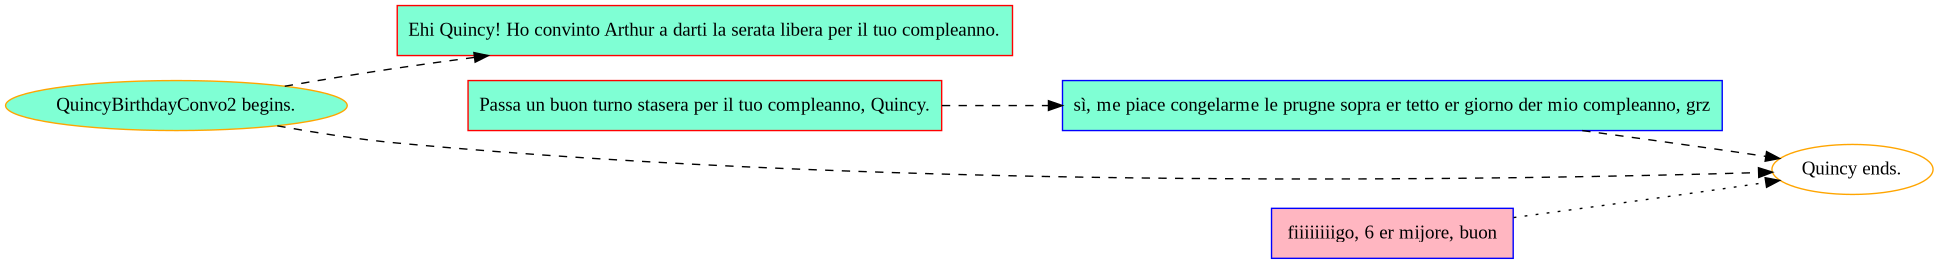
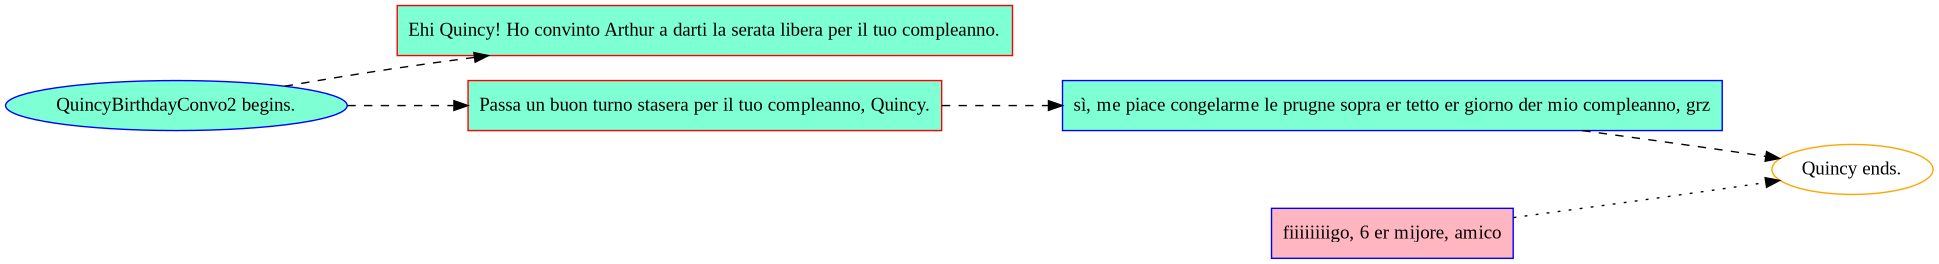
  digraph {
    fontname="Liberation Serif"
    rankdir=LR
    node [color=orange fillcolor=aquamarine fontname="Liberation Serif" style=filled shape=box]
    edge [fontname="Liberation Serif" style=dashed]
-   "QuincyBirthdayConvo2 begins." [shape=""]
+   "QuincyBirthdayConvo2 begins." [color=blue shape=""]
    n2 [color=red label="Ehi Quincy! Ho convinto Arthur a darti la serata libera per il tuo compleanno."]
    n3 [color=red label="Passa un buon turno stasera per il tuo compleanno, Quincy."]
    n4 [color=blue label="sì, me piace congelarme le prugne sopra er tetto er giorno der mio compleanno, grz"]
    n5 [fillcolor=white label="Quincy ends." shape=""]
-   n6 [color=blue fillcolor=lightpink label="fiiiiiiiigo, 6 er mijore, buon"]
+   n6 [color=blue fillcolor=lightpink label="fiiiiiiiigo, 6 er mijore, amico"]
    "QuincyBirthdayConvo2 begins." -> n2
-   "QuincyBirthdayConvo2 begins." -> n5
+   "QuincyBirthdayConvo2 begins." -> n3
    n3 -> n4
    n4 -> n5
    n6 -> n5 [style=dotted]
  }
